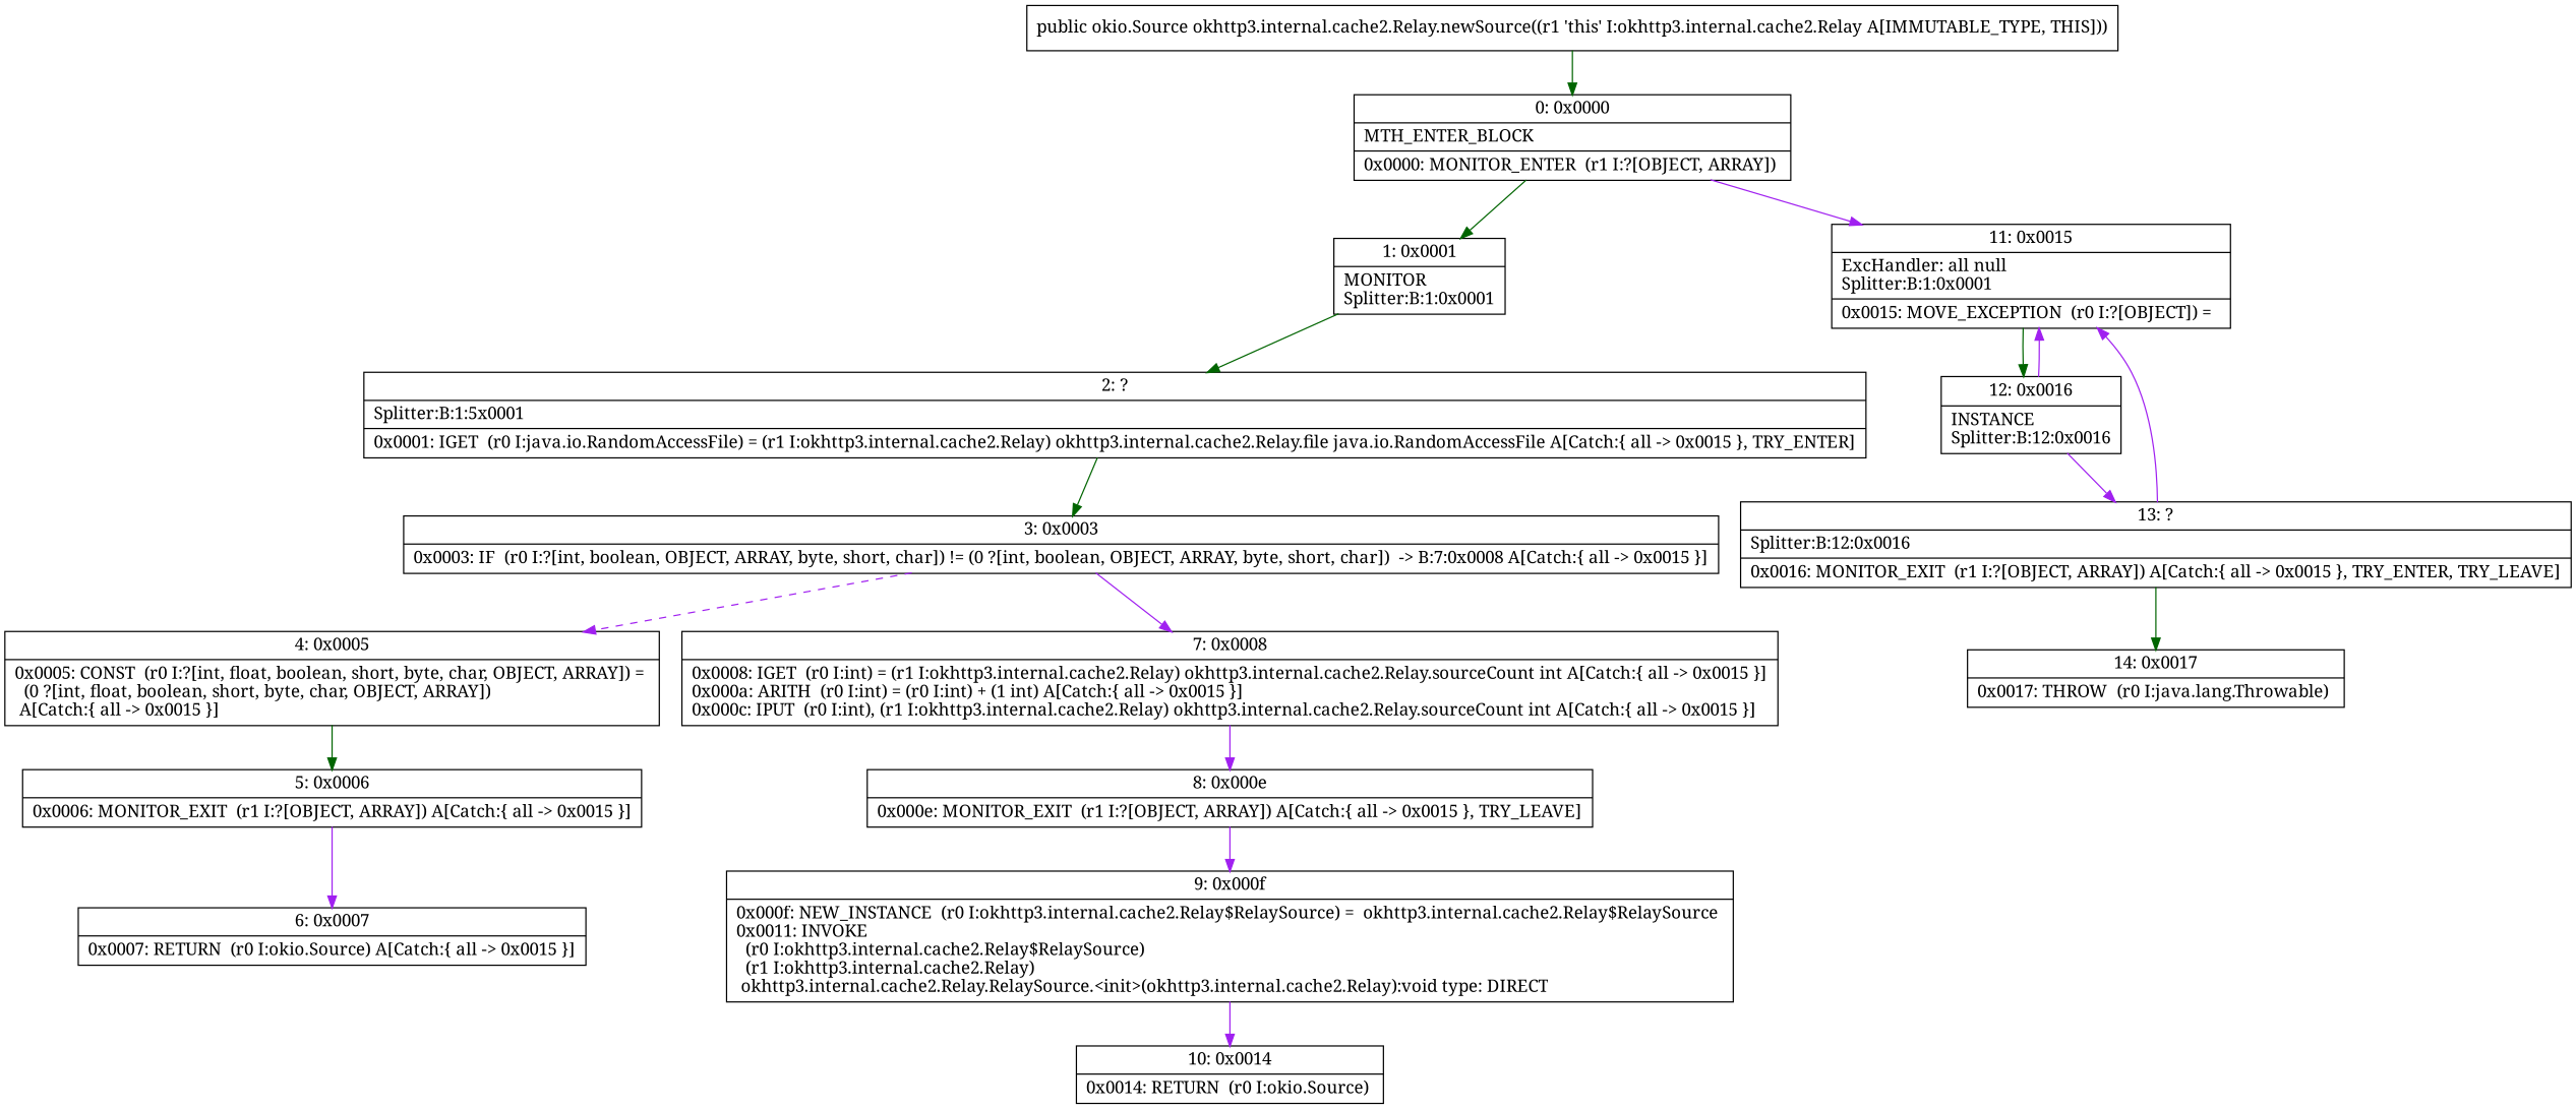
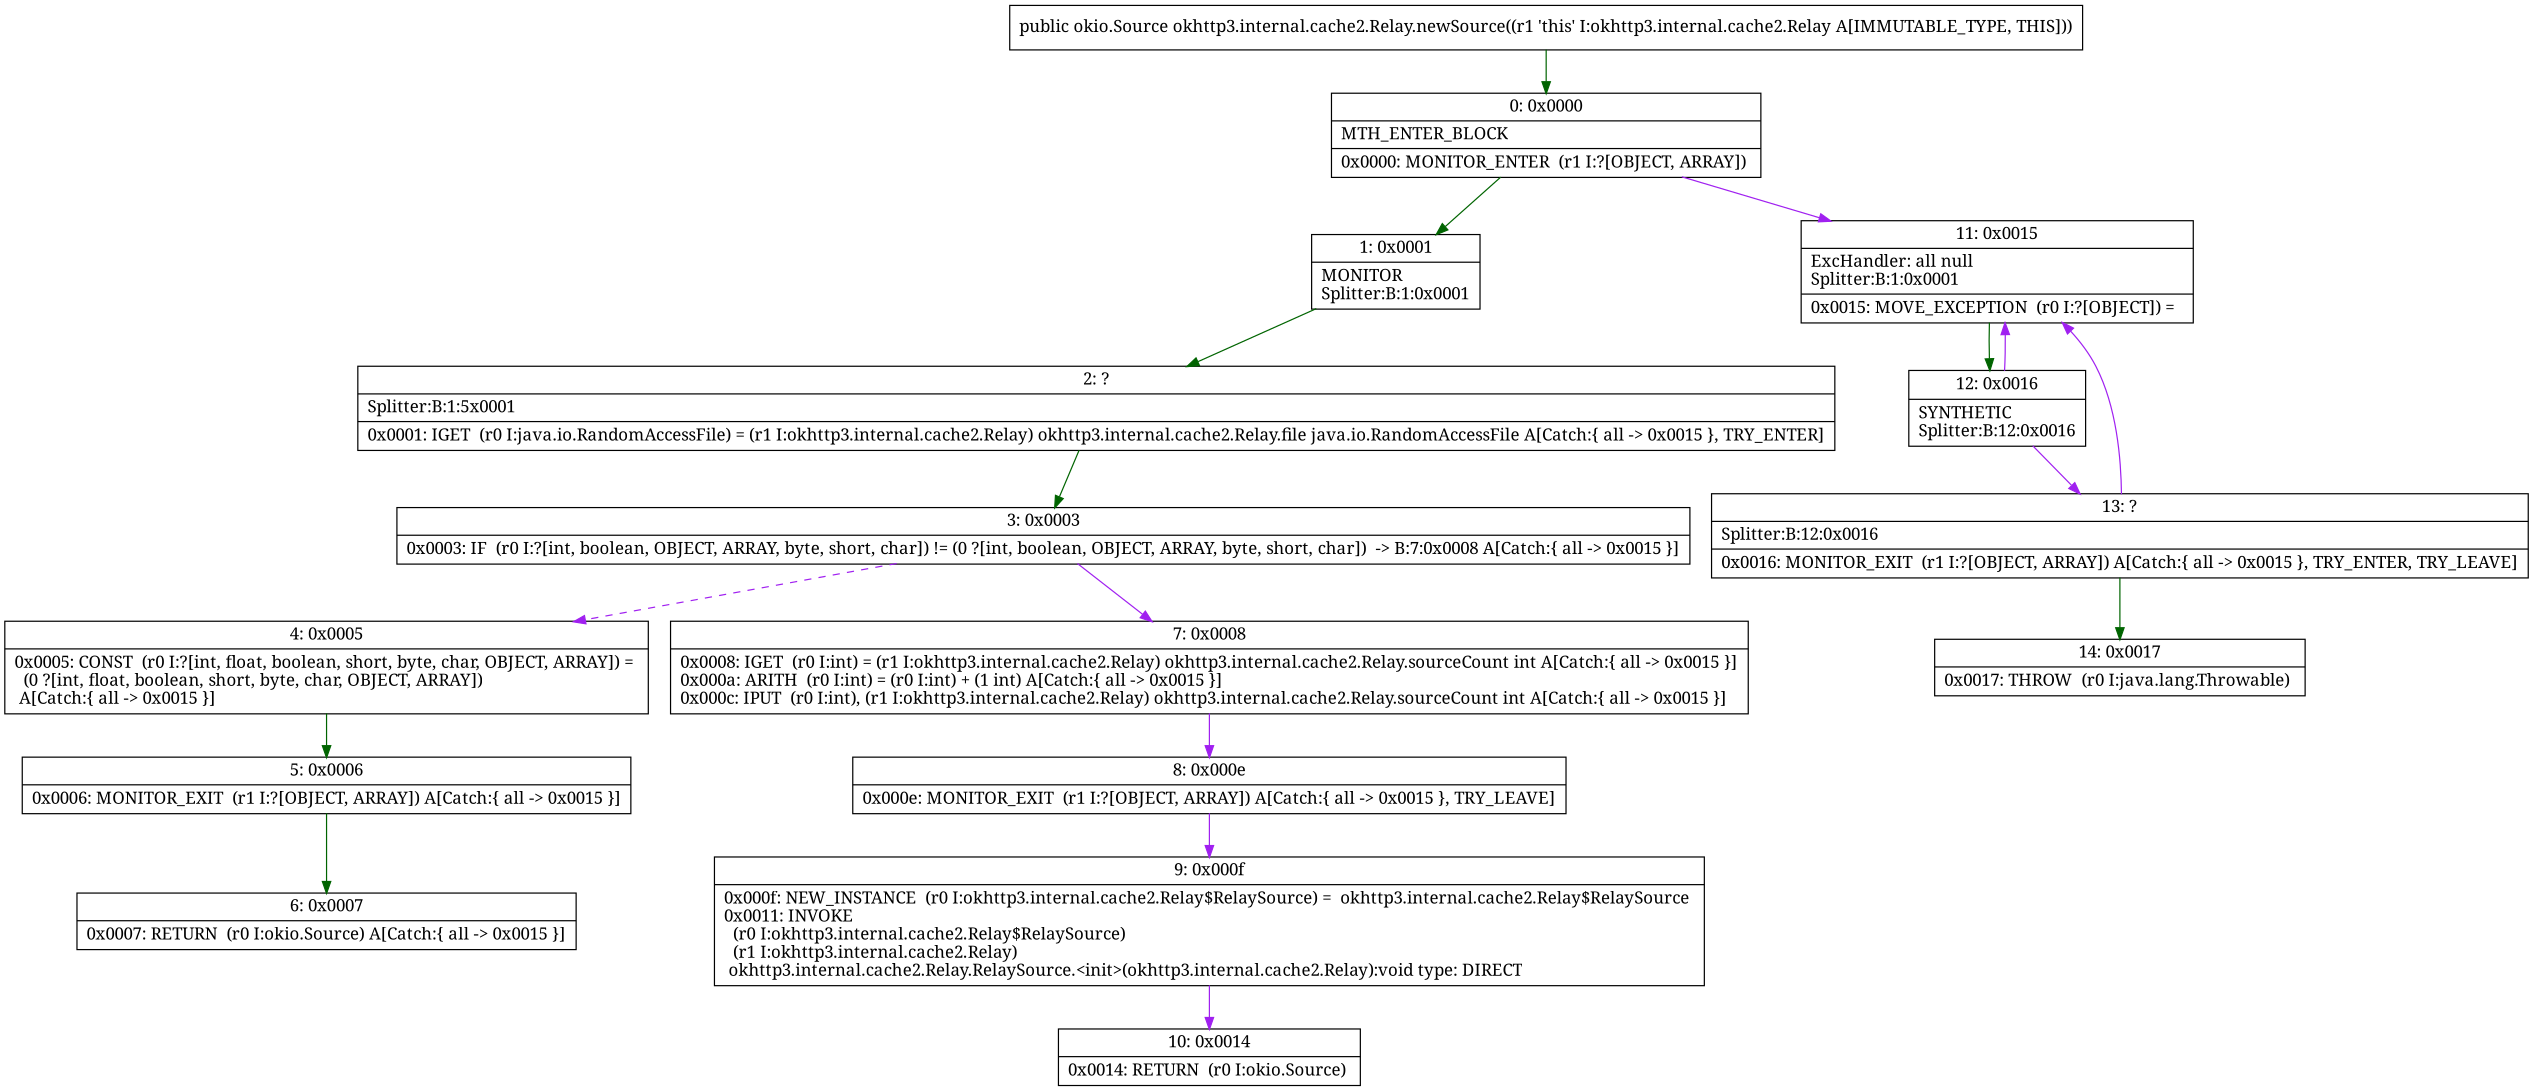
  digraph {
    fontname="Noto Serif"
    node [fontname="Noto Serif" shape=record]
    edge [color=purple fontname="Noto Serif"]
    n1 [label="{0\:\ 0x0000|MTH_ENTER_BLOCK\l|0x0000: MONITOR_ENTER  (r1 I:?[OBJECT, ARRAY]) \l}"]
    n2 [label="{1\:\ 0x0001|MONITOR\lSplitter:B:1:0x0001\l}"]
    n3 [label="{11\:\ 0x0015|ExcHandler: all null\lSplitter:B:1:0x0001\l|0x0015: MOVE_EXCEPTION  (r0 I:?[OBJECT]) =  \l}"]
    n4 [label="{2\:\ ?|Splitter:B:1:5x0001\l|0x0001: IGET  (r0 I:java.io.RandomAccessFile) = (r1 I:okhttp3.internal.cache2.Relay) okhttp3.internal.cache2.Relay.file java.io.RandomAccessFile A[Catch:\{ all \-\> 0x0015 \}, TRY_ENTER]\l}"]
    n5 [label="{3\:\ 0x0003|0x0003: IF  (r0 I:?[int, boolean, OBJECT, ARRAY, byte, short, char]) != (0 ?[int, boolean, OBJECT, ARRAY, byte, short, char])  \-\> B:7:0x0008 A[Catch:\{ all \-\> 0x0015 \}]\l}"]
-   n6 [label="{12\:\ 0x0016|INSTANCE\lSplitter:B:12:0x0016\l}"]
+   n6 [label="{12\:\ 0x0016|SYNTHETIC\lSplitter:B:12:0x0016\l}"]
    n7 [label="{4\:\ 0x0005|0x0005: CONST  (r0 I:?[int, float, boolean, short, byte, char, OBJECT, ARRAY]) = \l  (0 ?[int, float, boolean, short, byte, char, OBJECT, ARRAY])\l A[Catch:\{ all \-\> 0x0015 \}]\l}"]
    n8 [label="{7\:\ 0x0008|0x0008: IGET  (r0 I:int) = (r1 I:okhttp3.internal.cache2.Relay) okhttp3.internal.cache2.Relay.sourceCount int A[Catch:\{ all \-\> 0x0015 \}]\l0x000a: ARITH  (r0 I:int) = (r0 I:int) + (1 int) A[Catch:\{ all \-\> 0x0015 \}]\l0x000c: IPUT  (r0 I:int), (r1 I:okhttp3.internal.cache2.Relay) okhttp3.internal.cache2.Relay.sourceCount int A[Catch:\{ all \-\> 0x0015 \}]\l}"]
    n9 [label="{5\:\ 0x0006|0x0006: MONITOR_EXIT  (r1 I:?[OBJECT, ARRAY]) A[Catch:\{ all \-\> 0x0015 \}]\l}"]
    n10 [label="{8\:\ 0x000e|0x000e: MONITOR_EXIT  (r1 I:?[OBJECT, ARRAY]) A[Catch:\{ all \-\> 0x0015 \}, TRY_LEAVE]\l}"]
    n11 [label="{6\:\ 0x0007|0x0007: RETURN  (r0 I:okio.Source) A[Catch:\{ all \-\> 0x0015 \}]\l}"]
    n12 [label="{9\:\ 0x000f|0x000f: NEW_INSTANCE  (r0 I:okhttp3.internal.cache2.Relay$RelaySource) =  okhttp3.internal.cache2.Relay$RelaySource \l0x0011: INVOKE  \l  (r0 I:okhttp3.internal.cache2.Relay$RelaySource)\l  (r1 I:okhttp3.internal.cache2.Relay)\l okhttp3.internal.cache2.Relay.RelaySource.\<init\>(okhttp3.internal.cache2.Relay):void type: DIRECT \l}"]
    n13 [label="{10\:\ 0x0014|0x0014: RETURN  (r0 I:okio.Source) \l}"]
    n14 [label="{13\:\ ?|Splitter:B:12:0x0016\l|0x0016: MONITOR_EXIT  (r1 I:?[OBJECT, ARRAY]) A[Catch:\{ all \-\> 0x0015 \}, TRY_ENTER, TRY_LEAVE]\l}"]
    n15 [label="{14\:\ 0x0017|0x0017: THROW  (r0 I:java.lang.Throwable) \l}"]
    n16 [label="{public okio.Source okhttp3.internal.cache2.Relay.newSource((r1 'this' I:okhttp3.internal.cache2.Relay A[IMMUTABLE_TYPE, THIS])) }"]
    n1 -> n2 [color=darkgreen]
    n1 -> n3
    n2 -> n4 [color=darkgreen]
    n3 -> n6 [color=darkgreen]
    n4 -> n5 [color=darkgreen]
    n5 -> n7 [style=dashed]
    n5 -> n8
    n6 -> n3
    n6 -> n14
    n7 -> n9 [color=darkgreen]
    n8 -> n10
-   n9 -> n11
+   n9 -> n11 [color=darkgreen]
    n10 -> n12
    n12 -> n13
    n14 -> n3
    n14 -> n15 [color=darkgreen]
    n16 -> n1 [color=darkgreen]
  }
